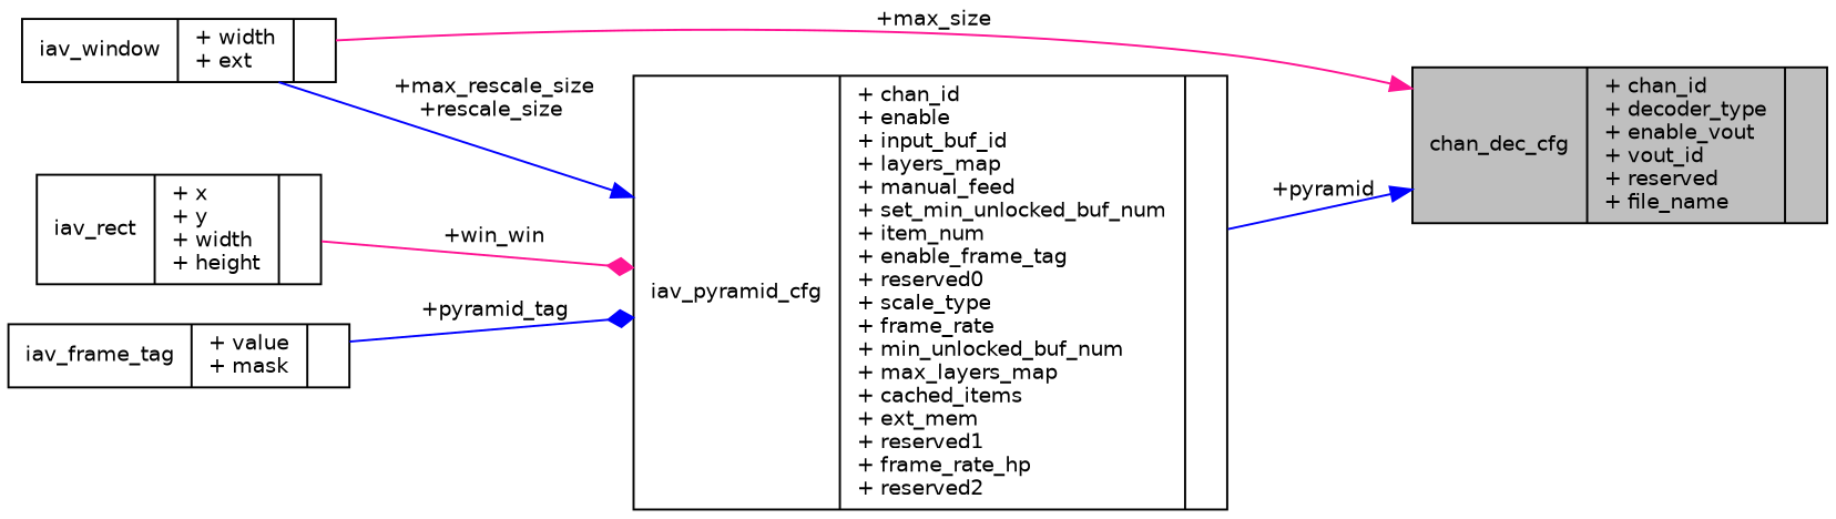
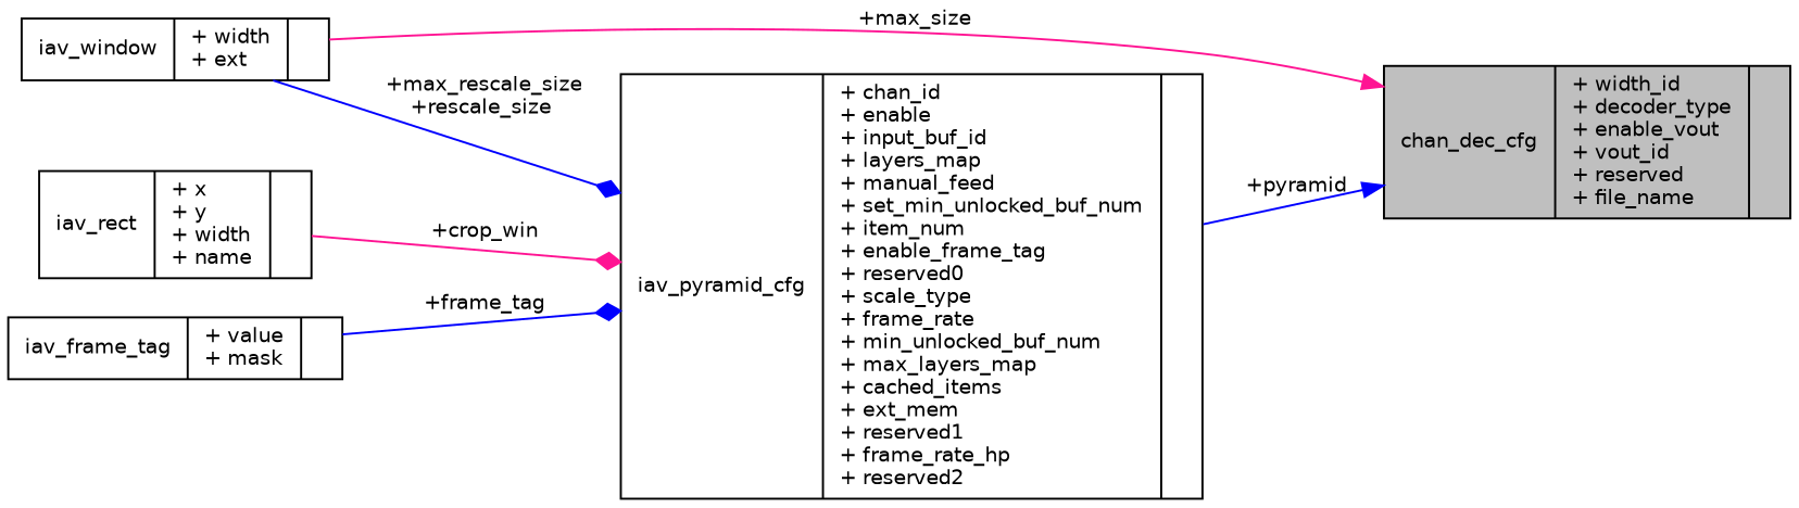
  digraph {
    rankdir=LR
    node [color=black fontname=Helvetica fontsize=10 shape=record]
    edge [arrowhead=normal color=blue fontname=Helvetica fontsize=10 labelfontname=Helvetica labelfontsize=10 style=solid]
-   n1 [fillcolor=grey75 fontcolor=black height=0.2 label="{chan_dec_cfg\n|+ chan_id\l+ decoder_type\l+ enable_vout\l+ vout_id\l+ reserved\l+ file_name\l|}" style=filled width=0.4]
+   n1 [fillcolor=grey75 fontcolor=black height=0.2 label="{chan_dec_cfg\n|+ width_id\l+ decoder_type\l+ enable_vout\l+ vout_id\l+ reserved\l+ file_name\l|}" style=filled width=0.4]
    n2 [height=0.2 label="{iav_window\n|+ width\l+ ext\l|}" width=0.4]
    n3 [height=0.2 label="{iav_pyramid_cfg\n|+ chan_id\l+ enable\l+ input_buf_id\l+ layers_map\l+ manual_feed\l+ set_min_unlocked_buf_num\l+ item_num\l+ enable_frame_tag\l+ reserved0\l+ scale_type\l+ frame_rate\l+ min_unlocked_buf_num\l+ max_layers_map\l+ cached_items\l+ ext_mem\l+ reserved1\l+ frame_rate_hp\l+ reserved2\l|}" width=0.4]
-   n4 [height=0.2 label="{iav_rect\n|+ x\l+ y\l+ width\l+ height\l|}" width=0.4]
+   n4 [height=0.2 label="{iav_rect\n|+ x\l+ y\l+ width\l+ name\l|}" width=0.4]
    n5 [height=0.2 label="{iav_frame_tag\n|+ value\l+ mask\l|}" width=0.4]
    n2 -> n1 [color=deeppink label=" +max_size"]
-   n2 -> n3 [label=" +max_rescale_size\n+rescale_size"]
+   n2 -> n3 [arrowhead=diamond label=" +max_rescale_size\n+rescale_size"]
    n3 -> n1 [label=" +pyramid"]
-   n4 -> n3 [arrowhead=diamond color=deeppink label=" +win_win"]
-   n5 -> n3 [arrowhead=diamond label=" +pyramid_tag"]
+   n4 -> n3 [arrowhead=diamond color=deeppink label=" +crop_win"]
+   n5 -> n3 [arrowhead=diamond label=" +frame_tag"]
  }
